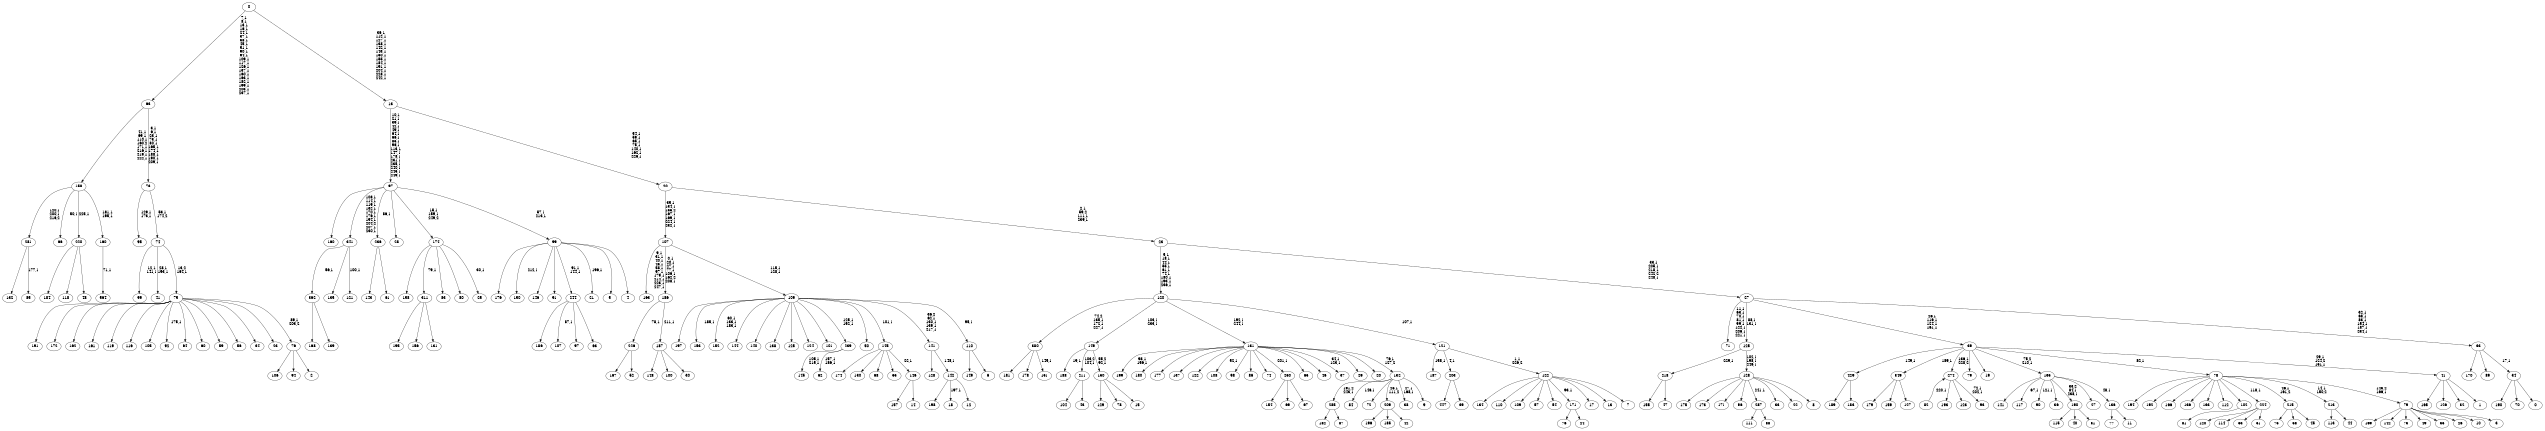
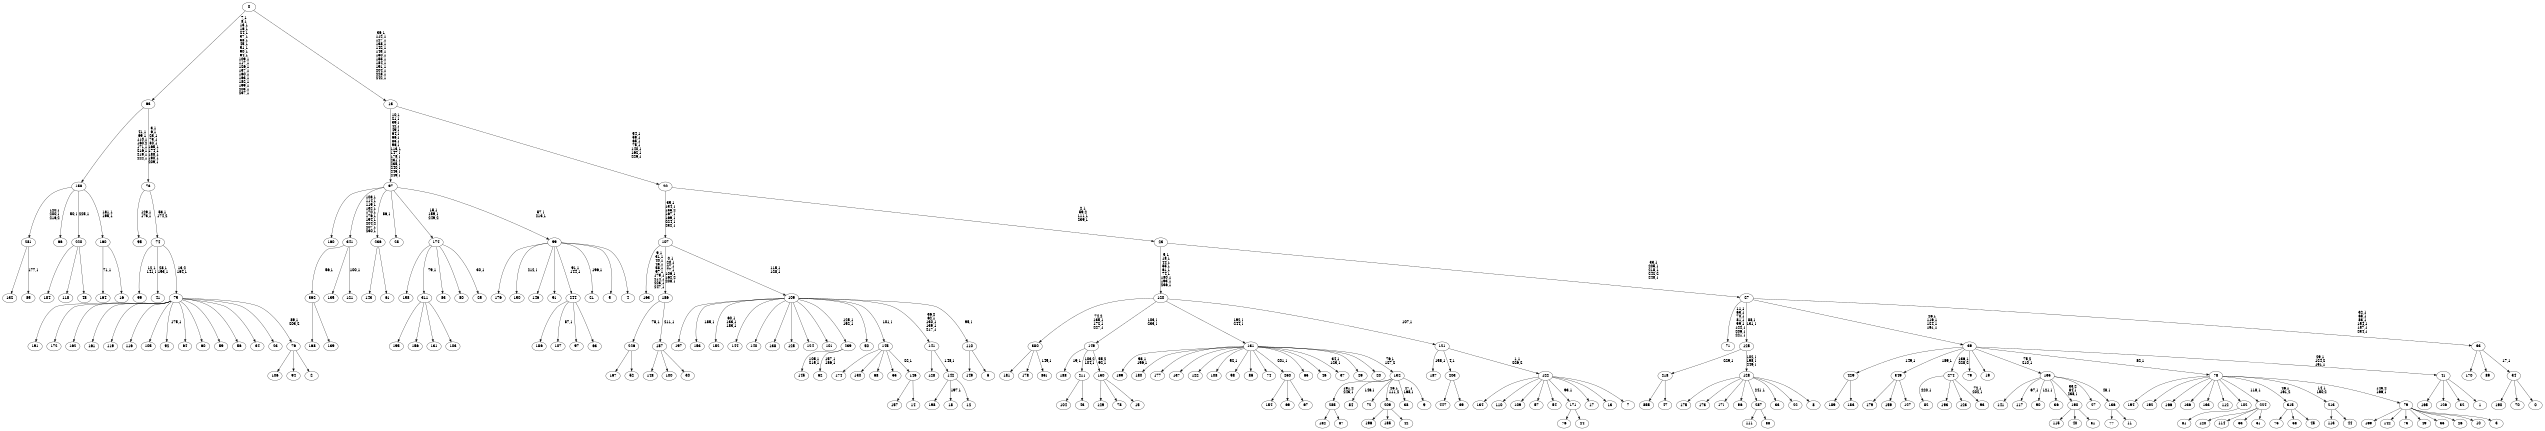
  digraph {
    n1 [label=199]
    n2 [label=198]
    n3 [label=197]
    n4 [label=196]
    n5 [label=195]
    n6 [label=194]
    n7 [label=193]
    n8 [label=192]
    n9 [label=191]
    n10 [label=190]
    n11 [label=189]
    n12 [label=188]
    n13 [label=187]
    n14 [label=186]
    n15 [label=185]
    n16 [label=184]
    n17 [label=183]
    429
    n19 [label=182]
    n20 [label=181]
    n21 [label=180]
    n22 [label=179]
    n23 [label=178]
    n24 [label=177]
    n25 [label=176]
    n26 [label=175]
    n27 [label=174]
    n28 [label=173]
    n29 [label=172]
    n30 [label=171]
    n31 [label=170]
    n32 [label=169]
    n33 [label=168]
    n34 [label=167]
    n35 [label=166]
    n36 [label=165]
-   n37 [label=564]
+   n37 [label=164]
    n38 [label=163]
    n39 [label=162]
    n40 [label=161]
    n41 [label=160]
    n42 [label=159]
    n43 [label=158]
    n44 [label=157]
    n45 [label=156]
-   n46 [label=155]
+   n46 [label=855]
    n47 [label=154]
    n48 [label=153]
    n49 [label=152]
-   n50 [label=151]
+   n50 [label=851]
    380
    n52 [label=150]
    n53 [label=149]
    n54 [label=148]
    n55 [label=447]
    n56 [label=146]
    n57 [label=145]
    n58 [label=144]
    n59 [label=143]
    n60 [label=142]
    n61 [label=141]
    n62 [label=140]
    n63 [label=139]
    362
    n65 [label=138]
    n66 [label=137]
    n67 [label=136]
    n68 [label=135]
    n69 [label=134]
    n70 [label=133]
    n71 [label=132]
    n72 [label=131]
    n73 [label=130]
    n74 [label=129]
    n75 [label=128]
    n76 [label=127]
    349
    n78 [label=126]
    n79 [label=125]
    n80 [label=124]
    n81 [label=123]
    n82 [label=122]
    n83 [label=121]
    341
    n85 [label=120]
    n86 [label=119]
    n87 [label=118]
    n88 [label=117]
    n89 [label=116]
    n90 [label=115]
    n91 [label=114]
    n92 [label=113]
    n93 [label=112]
    n94 [label=111]
    n95 [label=110]
    n96 [label=109]
    n97 [label=108]
    n98 [label=107]
    n99 [label=106]
    n100 [label=105]
    n101 [label=104]
+   n102 [label=103]
    311
    n104 [label=102]
    n105 [label=81]
    n106 [label=101]
    n107 [label=100]
    n108 [label=99]
    n109 [label=98]
    n110 [label=97]
    n111 [label=96]
    n112 [label=95]
    n113 [label=94]
    n114 [label=93]
    n115 [label=92]
    n116 [label=91]
    n117 [label=90]
    n118 [label=89]
    n119 [label=88]
    287
    n121 [label=87]
    285
    n123 [label=86]
    n124 [label=85]
    281
    n126 [label=84]
    n127 [label=83]
    n128 [label=82]
    274
    n130 [label=80]
    n131 [label=79]
    n132 [label=78]
    n133 [label=77]
    n134 [label=76]
    n135 [label=75]
    n136 [label=74]
    n137 [label=73]
    n138 [label=72]
    n139 [label=71]
    n140 [label=70]
    n141 [label=69]
    n142 [label=68]
    n143 [label=67]
    250
    n145 [label=66]
    n146 [label=65]
    n147 [label=64]
    n148 [label=63]
    244
    n150 [label=62]
    239
    n152 [label=61]
    236
    n154 [label=60]
    n155 [label=59]
    n156 [label=58]
    n157 [label=57]
    n158 [label=56]
    n159 [label=55]
    n160 [label=54]
    n161 [label=53]
    n162 [label=52]
    226
    n164 [label=51]
    224
    n166 [label=50]
    n167 [label=49]
    n168 [label=48]
    220
    n170 [label=47]
    218
    n172 [label=46]
    n173 [label=45]
-   215
+   215 [label=315]
    n175 [label=44]
    213
    n177 [label=43]
    211
    n179 [label=42]
    209
    n181 [label=41]
    n182 [label=40]
    n183 [label=39]
    203
    n185 [label=38]
    n186 [label=37]
    n187 [label=36]
    n188 [label=35]
    n189 [label=34]
    n190 [label=33]
    n191 [label=32]
    n192 [label=31]
    190
    n194 [label=30]
    187
    186
    n197 [label=29]
    n198 [label=28]
    n199 [label=27]
    n200 [label=26]
    n201 [label=25]
    174
    n203 [label=24]
    171
    n205 [label=23]
    n206 [label=22]
    n207 [label=21]
    n208 [label=20]
    n209 [label=19]
    n210 [label=18]
    n211 [label=17]
+   n212 [label=16]
    160
    158
    n215 [label=15]
    150
    149
    n218 [label=14]
    146
    145
    n221 [label=13]
    n222 [label=12]
    142
    141
    n225 [label=11]
    136
    135
    n228 [label=10]
    n229 [label=9]
    132
    131
    n232 [label=8]
    128
    125
    n235 [label=7]
    122
    121
    120
    n239 [label=6]
    110
    109
    107
    n243 [label=5]
    n244 [label=4]
    99
    97
    n247 [label=3]
    79
    78
    n250 [label=2]
    76
    75
    74
    73
    63
    n256 [label=1]
    41
    39
    n259 [label=0]
    34
    33
    27
    23
    20
    13
    0
    429 -> n11
    429 -> n17
    380 -> n20
    380 -> n23
    380 -> n50 [label="145,1"]
    362 -> n33
    362 -> n63
    349 -> n22
    349 -> n42
    349 -> n76
    341 -> 362 [label="56,1"]
    341 -> n68
    341 -> n83 [label="100,1"]
    311 -> n5
    311 -> n45
    311 -> n72
+   311 -> n102
    n104 -> n105
    287 -> n94
    287 -> n119
    285 -> n19
    285 -> n121
    281 -> n71
    281 -> n124 [label="177,1"]
    274 -> n7
    274 -> n81
    274 -> n114 [label="72,1\n202,1"]
-   n128 -> 274 [label="220,1"]
+   274 -> n128 [label="220,1"]
    250 -> n47
    250 -> n141
    250 -> n143
    244 -> n14
    244 -> n98 [label="87,1"]
    244 -> n110
    244 -> n148
    239 -> n57 [label="105,1\n215,1"]
    239 -> n150 [label="157,1\n186,1"]
    236 -> n59
    236 -> n152
    226 -> n34
    226 -> n162
    224 -> n85
    224 -> n91
    224 -> n161
    224 -> n164
    220 -> n16
    220 -> n87
    220 -> n168
    218 -> n46
    218 -> n170
    215 -> n135
    215 -> n156
    215 -> n173
    213 -> n92
    213 -> n175
    211 -> n101
    211 -> n177
    209 -> n4
    209 -> n15
    209 -> n179
    203 -> n55
    203 -> n183
    190 -> n90
    190 -> n182
    190 -> n192
    187 -> n54
    187 -> n107
    187 -> n194
    186 -> 226 [label="78,1"]
    186 -> 187 [label="211,1"]
    174 -> n43
    174 -> 311 [label="79,1"]
    174 -> n127
    174 -> n130
    174 -> n201 [label="30,1"]
    171 -> n134
    171 -> n203
    160 -> n37 [label="71,1"]
+   160 -> n212
    158 -> 281 [label="120,1\n200,1\n216,2"]
    158 -> n145 [label="50,1"]
    158 -> 220 [label="225,1"]
    158 -> 160 [label="181,1\n195,1"]
    150 -> n74
    150 -> n132
    150 -> n215
    149 -> n12 [label="19,1"]
    149 -> 211 [label="103,2\n104,1"]
    149 -> 150 [label="55,2\n92,1"]
    146 -> n44
    146 -> n218
    145 -> n27
    145 -> n73
    145 -> n142
    145 -> n159
    145 -> 146 [label="22,1"]
    142 -> n2
    142 -> n210 [label="197,1"]
    142 -> n222
    141 -> n75
    141 -> 142 [label="148,1"]
    136 -> n133
    136 -> n225
    135 -> n61
    135 -> n88 [label="67,1"]
    135 -> n117 [label="121,1"]
    135 -> n187
    135 -> 190 [label="33,2\n84,1\n238,1"]
    135 -> n199
    135 -> 136 [label="48,1"]
    132 -> 285 [label="191,2\n243,1"]
    132 -> n126 [label="146,1"]
    132 -> n138
    132 -> 209 [label="25,1\n111,2"]
    132 -> n185 [label="47,1\n168,1"]
    132 -> n229
    131 -> n1 [label="98,1\n156,1"]
    131 -> n21
    131 -> n24
    131 -> n66
    131 -> n82
    131 -> n97 [label="52,1"]
    131 -> n109
    131 -> n123
    131 -> n136
    131 -> 250 [label="201,1"]
    131 -> n146
    131 -> n172
    131 -> n186 [label="34,1\n123,1"]
    131 -> n197
    131 -> n208
    131 -> 132 [label="76,1\n127,2"]
    128 -> n26
    128 -> n28
    128 -> n30
    128 -> n111
    128 -> 287 [label="241,1"]
    128 -> n190
    128 -> n206
    128 -> n232
    125 -> 218 [label="229,1"]
    125 -> 128 [label="102,1\n198,1\n246,1"]
    122 -> n69
    122 -> n95
    122 -> n96
    122 -> n157
    122 -> n160
    122 -> 171 [label="93,1"]
    122 -> n211
    122 -> n221
    122 -> n235
    121 -> n13 [label="158,1"]
    121 -> 203 [label="4,1"]
    121 -> 122 [label="1,1\n226,2"]
    120 -> 380 [label="74,2\n135,1\n172,1\n227,1"]
    120 -> 149 [label="103,1\n233,1"]
    120 -> 131 [label="192,1\n244,1"]
    120 -> 121 [label="107,1"]
    110 -> n53
    110 -> n239
    109 -> n3
    109 -> n48 [label="185,1"]
    109 -> n49 [label="60,1\n133,1\n183,1"]
    109 -> n58
    109 -> n62
    109 -> n65
    109 -> n79
    109 -> n80
    109 -> n106
    109 -> 239 [label="125,1\n152,1"]
    109 -> n166
    109 -> 145 [label="101,1"]
    109 -> 141 [label="36,2\n62,1\n130,1\n139,1\n217,1"]
    109 -> 110 [label="95,1"]
    107 -> n38 [label="9,1\n31,1\n40,1\n43,1\n58,1\n97,1\n179,1\n214,1\n223,1\n247,1"]
    107 -> 186 [label="0,1\n20,1\n27,1\n77,1\n106,1\n162,2\n208,1"]
    107 -> 109 [label="115,1\n128,1"]
    99 -> n25
    99 -> n52 [label="212,1"]
    99 -> n56
    99 -> n116
    99 -> 244 [label="91,1\n144,1"]
    99 -> n207 [label="196,1"]
    99 -> n243
    99 -> n244
    97 -> n41
    97 -> 341 [label="108,1\n114,1\n119,1\n132,1\n170,1\n176,1\n194,1\n204,2\n207,1\n230,1"]
    97 -> 236 [label="86,1"]
    97 -> n198
    97 -> 174 [label="15,1\n159,1\n249,2"]
    97 -> 99 [label="57,1\n213,1"]
    79 -> n32
    79 -> n60
    79 -> n137
    79 -> n167
    79 -> n188
    79 -> n200
    79 -> n228
    79 -> n247
    78 -> n6
    78 -> n8
    78 -> n35
    78 -> n67
    78 -> n70
    78 -> n93
    78 -> n104
    78 -> 224 [label="118,1"]
    78 -> 215 [label="46,1\n161,2"]
    78 -> 213 [label="14,1\n150,2"]
    78 -> 79 [label="143,2\n166,1"]
    76 -> n99
    76 -> n113
    76 -> n250
    75 -> n9
    75 -> n29
    75 -> n39
    75 -> n40
    75 -> n86
    75 -> n89
    75 -> n100
    75 -> n115 [label="175,1"]
    75 -> n147
    75 -> n154
    75 -> n155
    75 -> n158
    75 -> n189
    75 -> n205
    75 -> 76 [label="89,1\n203,2"]
    74 -> n108 [label="12,1\n141,1"]
    74 -> n181 [label="28,1\n153,1"]
    74 -> 75 [label="13,2\n164,1"]
    73 -> n112 [label="129,1\n173,1"]
    73 -> 74 [label="53,1\n174,2"]
    63 -> 158 [label="41,1\n69,1\n110,1\n160,2\n171,1\n216,1\n219,1\n222,1"]
    63 -> 73 [label="3,1\n6,1\n23,1\n73,1\n80,1\n165,1\n174,1\n188,1\n190,1\n209,1"]
    41 -> n36
    41 -> n78
    41 -> n191
    41 -> n256
    39 -> 429 [label="149,1"]
    39 -> 349 [label="189,1"]
    39 -> 274 [label="136,1\n228,2"]
    39 -> n131
    39 -> n209
    39 -> 135 [label="75,2\n210,1"]
    39 -> 78 [label="82,1"]
    39 -> 41 [label="29,1\n124,2\n151,1"]
    34 -> n10
    34 -> n140
    34 -> n259
    33 -> n31
    33 -> n118
    33 -> 34 [label="17,1"]
    27 -> n139 [label="11,1\n63,1\n70,1\n81,1\n99,1\n122,1\n206,1\n221,1"]
    27 -> 125 [label="88,1\n131,1"]
    27 -> 39 [label="26,1\n116,1\n124,1\n161,1"]
    27 -> 33 [label="32,1\n68,1\n83,1\n154,1\n187,1\n234,1"]
    23 -> 120 [label="5,1\n18,1\n44,1\n55,1\n61,1\n74,1\n180,1\n193,1\n236,1"]
    23 -> 27 [label="33,1\n205,1\n218,1\n242,2\n248,1"]
    20 -> 107 [label="35,1\n134,1\n155,2\n167,1\n169,1\n224,1\n232,1"]
    20 -> 23 [label="2,1\n59,2\n111,1\n239,1"]
    13 -> 97 [label="10,1\n21,1\n39,1\n42,1\n49,1\n64,1\n66,1\n85,1\n96,1\n113,1\n147,1\n178,1\n231,1\n235,1\n240,1\n245,1\n249,1"]
    13 -> 20 [label="54,1\n59,1\n65,1\n75,1\n140,1\n162,1\n226,1"]
    0 -> 63 [label="7,1\n8,1\n13,1\n16,1\n24,1\n37,1\n38,1\n45,1\n51,1\n90,1\n94,1\n109,1\n117,1\n126,1\n137,1\n160,1\n163,1\n182,1\n199,1\n203,1\n237,1"]
    0 -> 13 [label="36,1\n112,1\n127,1\n138,1\n142,1\n143,1\n150,1\n155,1\n184,1\n191,1\n204,1\n228,1\n242,1"]
  }
